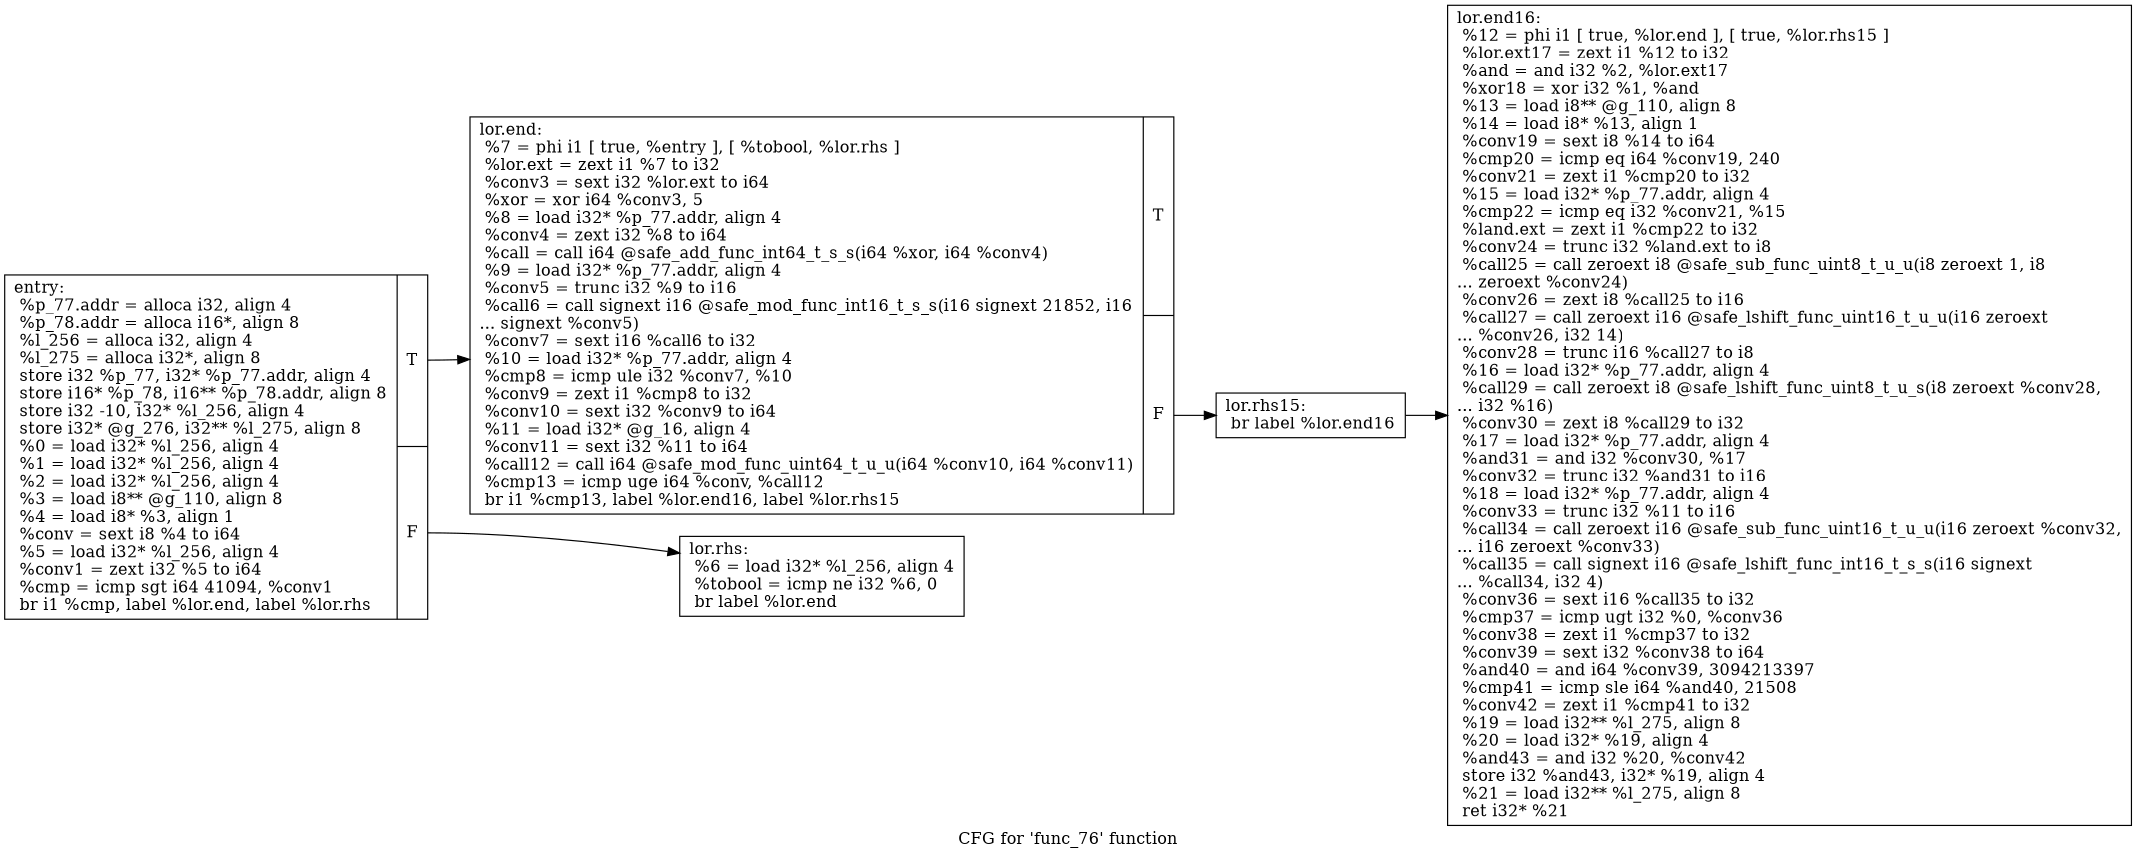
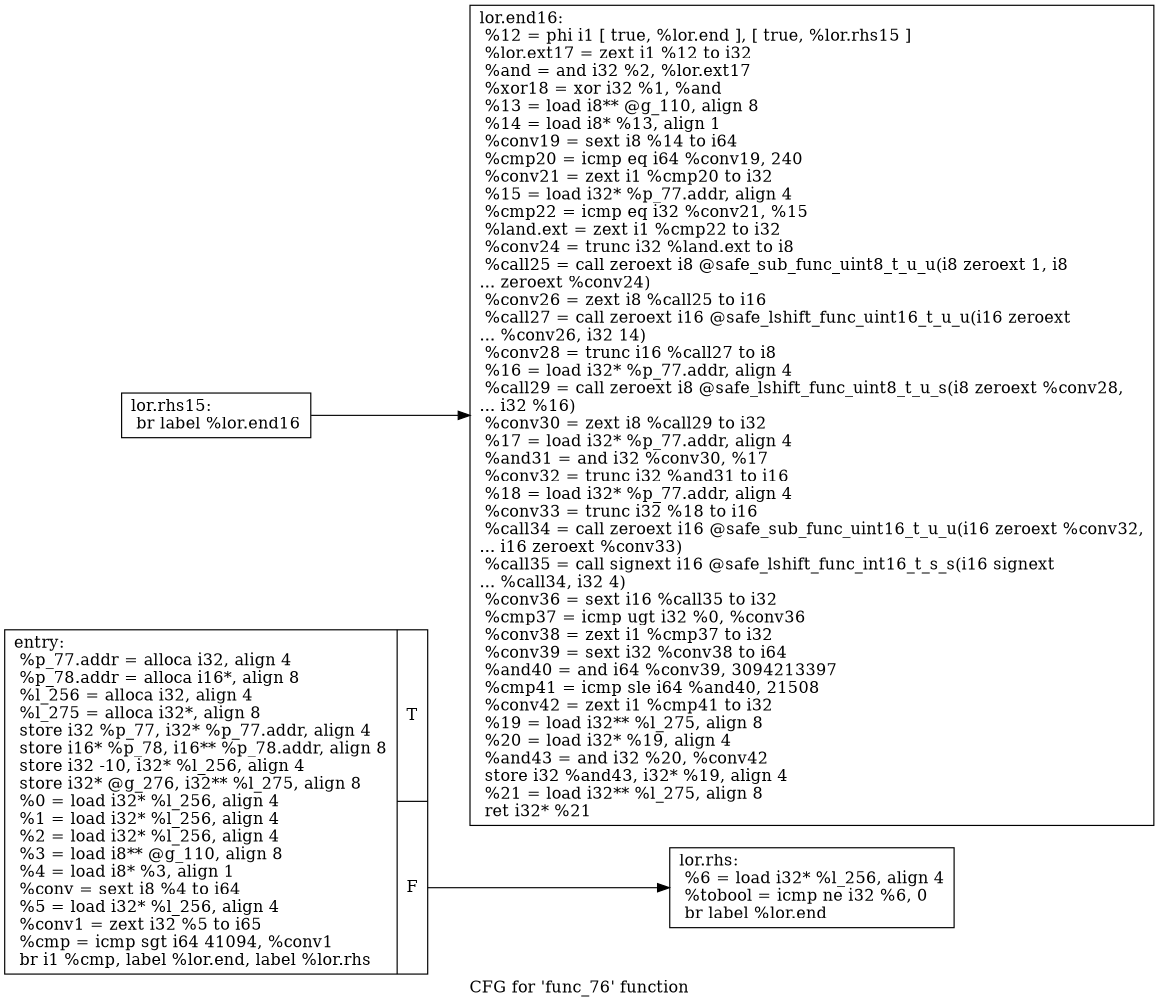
  digraph {
    label="CFG for 'func_76' function"
    rankdir=LR
    node [shape=record]
    edge [tailport=s1]
-   n1 [label="{entry:\l  %p_77.addr = alloca i32, align 4\l  %p_78.addr = alloca i16*, align 8\l  %l_256 = alloca i32, align 4\l  %l_275 = alloca i32*, align 8\l  store i32 %p_77, i32* %p_77.addr, align 4\l  store i16* %p_78, i16** %p_78.addr, align 8\l  store i32 -10, i32* %l_256, align 4\l  store i32* @g_276, i32** %l_275, align 8\l  %0 = load i32* %l_256, align 4\l  %1 = load i32* %l_256, align 4\l  %2 = load i32* %l_256, align 4\l  %3 = load i8** @g_110, align 8\l  %4 = load i8* %3, align 1\l  %conv = sext i8 %4 to i64\l  %5 = load i32* %l_256, align 4\l  %conv1 = zext i32 %5 to i64\l  %cmp = icmp sgt i64 41094, %conv1\l  br i1 %cmp, label %lor.end, label %lor.rhs\l|{<s0>T|<s1>F}}"]
-   n2 [label="{lor.end:                                          \l  %7 = phi i1 [ true, %entry ], [ %tobool, %lor.rhs ]\l  %lor.ext = zext i1 %7 to i32\l  %conv3 = sext i32 %lor.ext to i64\l  %xor = xor i64 %conv3, 5\l  %8 = load i32* %p_77.addr, align 4\l  %conv4 = zext i32 %8 to i64\l  %call = call i64 @safe_add_func_int64_t_s_s(i64 %xor, i64 %conv4)\l  %9 = load i32* %p_77.addr, align 4\l  %conv5 = trunc i32 %9 to i16\l  %call6 = call signext i16 @safe_mod_func_int16_t_s_s(i16 signext 21852, i16\l... signext %conv5)\l  %conv7 = sext i16 %call6 to i32\l  %10 = load i32* %p_77.addr, align 4\l  %cmp8 = icmp ule i32 %conv7, %10\l  %conv9 = zext i1 %cmp8 to i32\l  %conv10 = sext i32 %conv9 to i64\l  %11 = load i32* @g_16, align 4\l  %conv11 = sext i32 %11 to i64\l  %call12 = call i64 @safe_mod_func_uint64_t_u_u(i64 %conv10, i64 %conv11)\l  %cmp13 = icmp uge i64 %conv, %call12\l  br i1 %cmp13, label %lor.end16, label %lor.rhs15\l|{<s0>T|<s1>F}}"]
+   n1 [label="{entry:\l  %p_77.addr = alloca i32, align 4\l  %p_78.addr = alloca i16*, align 8\l  %l_256 = alloca i32, align 4\l  %l_275 = alloca i32*, align 8\l  store i32 %p_77, i32* %p_77.addr, align 4\l  store i16* %p_78, i16** %p_78.addr, align 8\l  store i32 -10, i32* %l_256, align 4\l  store i32* @g_276, i32** %l_275, align 8\l  %0 = load i32* %l_256, align 4\l  %1 = load i32* %l_256, align 4\l  %2 = load i32* %l_256, align 4\l  %3 = load i8** @g_110, align 8\l  %4 = load i8* %3, align 1\l  %conv = sext i8 %4 to i64\l  %5 = load i32* %l_256, align 4\l  %conv1 = zext i32 %5 to i65\l  %cmp = icmp sgt i64 41094, %conv1\l  br i1 %cmp, label %lor.end, label %lor.rhs\l|{<s0>T|<s1>F}}"]
    n3 [label="{lor.rhs:                                          \l  %6 = load i32* %l_256, align 4\l  %tobool = icmp ne i32 %6, 0\l  br label %lor.end\l}"]
    n4 [label="{lor.rhs15:                                        \l  br label %lor.end16\l}"]
-   n5 [label="{lor.end16:                                        \l  %12 = phi i1 [ true, %lor.end ], [ true, %lor.rhs15 ]\l  %lor.ext17 = zext i1 %12 to i32\l  %and = and i32 %2, %lor.ext17\l  %xor18 = xor i32 %1, %and\l  %13 = load i8** @g_110, align 8\l  %14 = load i8* %13, align 1\l  %conv19 = sext i8 %14 to i64\l  %cmp20 = icmp eq i64 %conv19, 240\l  %conv21 = zext i1 %cmp20 to i32\l  %15 = load i32* %p_77.addr, align 4\l  %cmp22 = icmp eq i32 %conv21, %15\l  %land.ext = zext i1 %cmp22 to i32\l  %conv24 = trunc i32 %land.ext to i8\l  %call25 = call zeroext i8 @safe_sub_func_uint8_t_u_u(i8 zeroext 1, i8\l... zeroext %conv24)\l  %conv26 = zext i8 %call25 to i16\l  %call27 = call zeroext i16 @safe_lshift_func_uint16_t_u_u(i16 zeroext\l... %conv26, i32 14)\l  %conv28 = trunc i16 %call27 to i8\l  %16 = load i32* %p_77.addr, align 4\l  %call29 = call zeroext i8 @safe_lshift_func_uint8_t_u_s(i8 zeroext %conv28,\l... i32 %16)\l  %conv30 = zext i8 %call29 to i32\l  %17 = load i32* %p_77.addr, align 4\l  %and31 = and i32 %conv30, %17\l  %conv32 = trunc i32 %and31 to i16\l  %18 = load i32* %p_77.addr, align 4\l  %conv33 = trunc i32 %11 to i16\l  %call34 = call zeroext i16 @safe_sub_func_uint16_t_u_u(i16 zeroext %conv32,\l... i16 zeroext %conv33)\l  %call35 = call signext i16 @safe_lshift_func_int16_t_s_s(i16 signext\l... %call34, i32 4)\l  %conv36 = sext i16 %call35 to i32\l  %cmp37 = icmp ugt i32 %0, %conv36\l  %conv38 = zext i1 %cmp37 to i32\l  %conv39 = sext i32 %conv38 to i64\l  %and40 = and i64 %conv39, 3094213397\l  %cmp41 = icmp sle i64 %and40, 21508\l  %conv42 = zext i1 %cmp41 to i32\l  %19 = load i32** %l_275, align 8\l  %20 = load i32* %19, align 4\l  %and43 = and i32 %20, %conv42\l  store i32 %and43, i32* %19, align 4\l  %21 = load i32** %l_275, align 8\l  ret i32* %21\l}"]
-   n1 -> n2 [tailport=s0]
+   n5 [label="{lor.end16:                                        \l  %12 = phi i1 [ true, %lor.end ], [ true, %lor.rhs15 ]\l  %lor.ext17 = zext i1 %12 to i32\l  %and = and i32 %2, %lor.ext17\l  %xor18 = xor i32 %1, %and\l  %13 = load i8** @g_110, align 8\l  %14 = load i8* %13, align 1\l  %conv19 = sext i8 %14 to i64\l  %cmp20 = icmp eq i64 %conv19, 240\l  %conv21 = zext i1 %cmp20 to i32\l  %15 = load i32* %p_77.addr, align 4\l  %cmp22 = icmp eq i32 %conv21, %15\l  %land.ext = zext i1 %cmp22 to i32\l  %conv24 = trunc i32 %land.ext to i8\l  %call25 = call zeroext i8 @safe_sub_func_uint8_t_u_u(i8 zeroext 1, i8\l... zeroext %conv24)\l  %conv26 = zext i8 %call25 to i16\l  %call27 = call zeroext i16 @safe_lshift_func_uint16_t_u_u(i16 zeroext\l... %conv26, i32 14)\l  %conv28 = trunc i16 %call27 to i8\l  %16 = load i32* %p_77.addr, align 4\l  %call29 = call zeroext i8 @safe_lshift_func_uint8_t_u_s(i8 zeroext %conv28,\l... i32 %16)\l  %conv30 = zext i8 %call29 to i32\l  %17 = load i32* %p_77.addr, align 4\l  %and31 = and i32 %conv30, %17\l  %conv32 = trunc i32 %and31 to i16\l  %18 = load i32* %p_77.addr, align 4\l  %conv33 = trunc i32 %18 to i16\l  %call34 = call zeroext i16 @safe_sub_func_uint16_t_u_u(i16 zeroext %conv32,\l... i16 zeroext %conv33)\l  %call35 = call signext i16 @safe_lshift_func_int16_t_s_s(i16 signext\l... %call34, i32 4)\l  %conv36 = sext i16 %call35 to i32\l  %cmp37 = icmp ugt i32 %0, %conv36\l  %conv38 = zext i1 %cmp37 to i32\l  %conv39 = sext i32 %conv38 to i64\l  %and40 = and i64 %conv39, 3094213397\l  %cmp41 = icmp sle i64 %and40, 21508\l  %conv42 = zext i1 %cmp41 to i32\l  %19 = load i32** %l_275, align 8\l  %20 = load i32* %19, align 4\l  %and43 = and i32 %20, %conv42\l  store i32 %and43, i32* %19, align 4\l  %21 = load i32** %l_275, align 8\l  ret i32* %21\l}"]
    n1 -> n3
-   n2 -> n4
    n4 -> n5 [tailport=""]
  }
